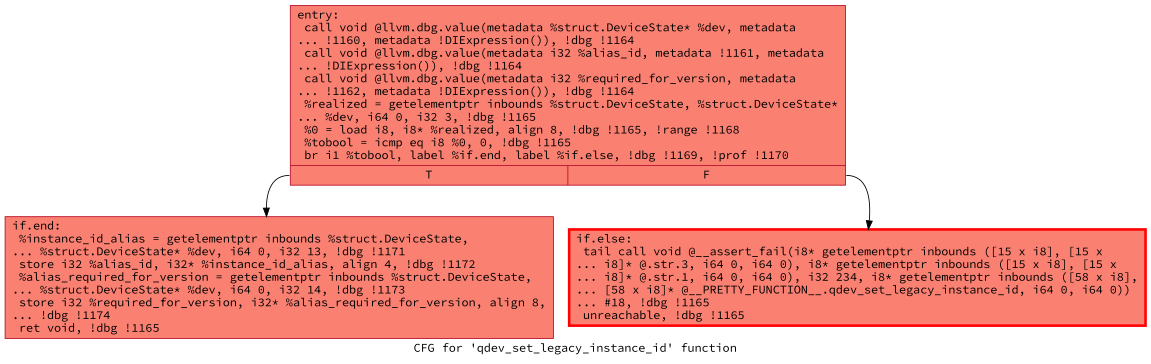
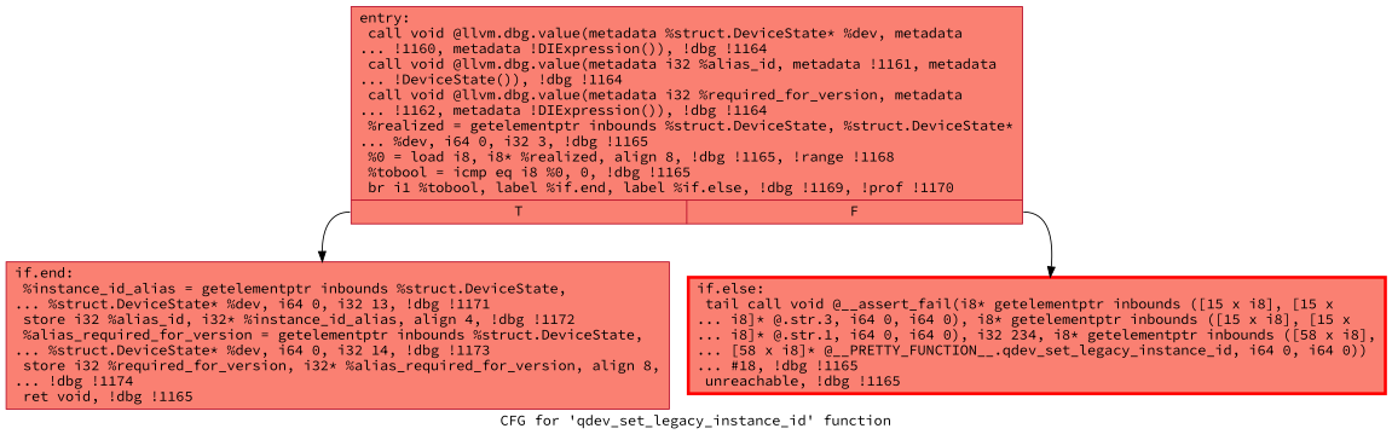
  digraph {
    fontname="Source Code Pro"
    label="CFG for 'qdev_set_legacy_instance_id' function"
    node [color="#b70d28ff" fillcolor=salmon fontname="Source Code Pro" shape=record style=filled]
    edge [fontname="Source Code Pro"]
-   n1 [label="{entry:\l  call void @llvm.dbg.value(metadata %struct.DeviceState* %dev, metadata\l... !1160, metadata !DIExpression()), !dbg !1164\l  call void @llvm.dbg.value(metadata i32 %alias_id, metadata !1161, metadata\l... !DIExpression()), !dbg !1164\l  call void @llvm.dbg.value(metadata i32 %required_for_version, metadata\l... !1162, metadata !DIExpression()), !dbg !1164\l  %realized = getelementptr inbounds %struct.DeviceState, %struct.DeviceState*\l... %dev, i64 0, i32 3, !dbg !1165\l  %0 = load i8, i8* %realized, align 8, !dbg !1165, !range !1168\l  %tobool = icmp eq i8 %0, 0, !dbg !1165\l  br i1 %tobool, label %if.end, label %if.else, !dbg !1169, !prof !1170\l|{<s0>T|<s1>F}}"]
+   n1 [label="{entry:\l  call void @llvm.dbg.value(metadata %struct.DeviceState* %dev, metadata\l... !1160, metadata !DIExpression()), !dbg !1164\l  call void @llvm.dbg.value(metadata i32 %alias_id, metadata !1161, metadata\l... !DeviceState()), !dbg !1164\l  call void @llvm.dbg.value(metadata i32 %required_for_version, metadata\l... !1162, metadata !DIExpression()), !dbg !1164\l  %realized = getelementptr inbounds %struct.DeviceState, %struct.DeviceState*\l... %dev, i64 0, i32 3, !dbg !1165\l  %0 = load i8, i8* %realized, align 8, !dbg !1165, !range !1168\l  %tobool = icmp eq i8 %0, 0, !dbg !1165\l  br i1 %tobool, label %if.end, label %if.else, !dbg !1169, !prof !1170\l|{<s0>T|<s1>F}}"]
    n2 [label="{if.end:                                           \l  %instance_id_alias = getelementptr inbounds %struct.DeviceState,\l... %struct.DeviceState* %dev, i64 0, i32 13, !dbg !1171\l  store i32 %alias_id, i32* %instance_id_alias, align 4, !dbg !1172\l  %alias_required_for_version = getelementptr inbounds %struct.DeviceState,\l... %struct.DeviceState* %dev, i64 0, i32 14, !dbg !1173\l  store i32 %required_for_version, i32* %alias_required_for_version, align 8,\l... !dbg !1174\l  ret void, !dbg !1165\l}"]
    n3 [color=red label="{if.else:                                          \l  tail call void @__assert_fail(i8* getelementptr inbounds ([15 x i8], [15 x\l... i8]* @.str.3, i64 0, i64 0), i8* getelementptr inbounds ([15 x i8], [15 x\l... i8]* @.str.1, i64 0, i64 0), i32 234, i8* getelementptr inbounds ([58 x i8],\l... [58 x i8]* @__PRETTY_FUNCTION__.qdev_set_legacy_instance_id, i64 0, i64 0))\l... #18, !dbg !1165\l  unreachable, !dbg !1165\l}" penwidth=3.0]
    n1 -> n2 [tailport=s0]
    n1 -> n3 [tailport=s1]
  }
